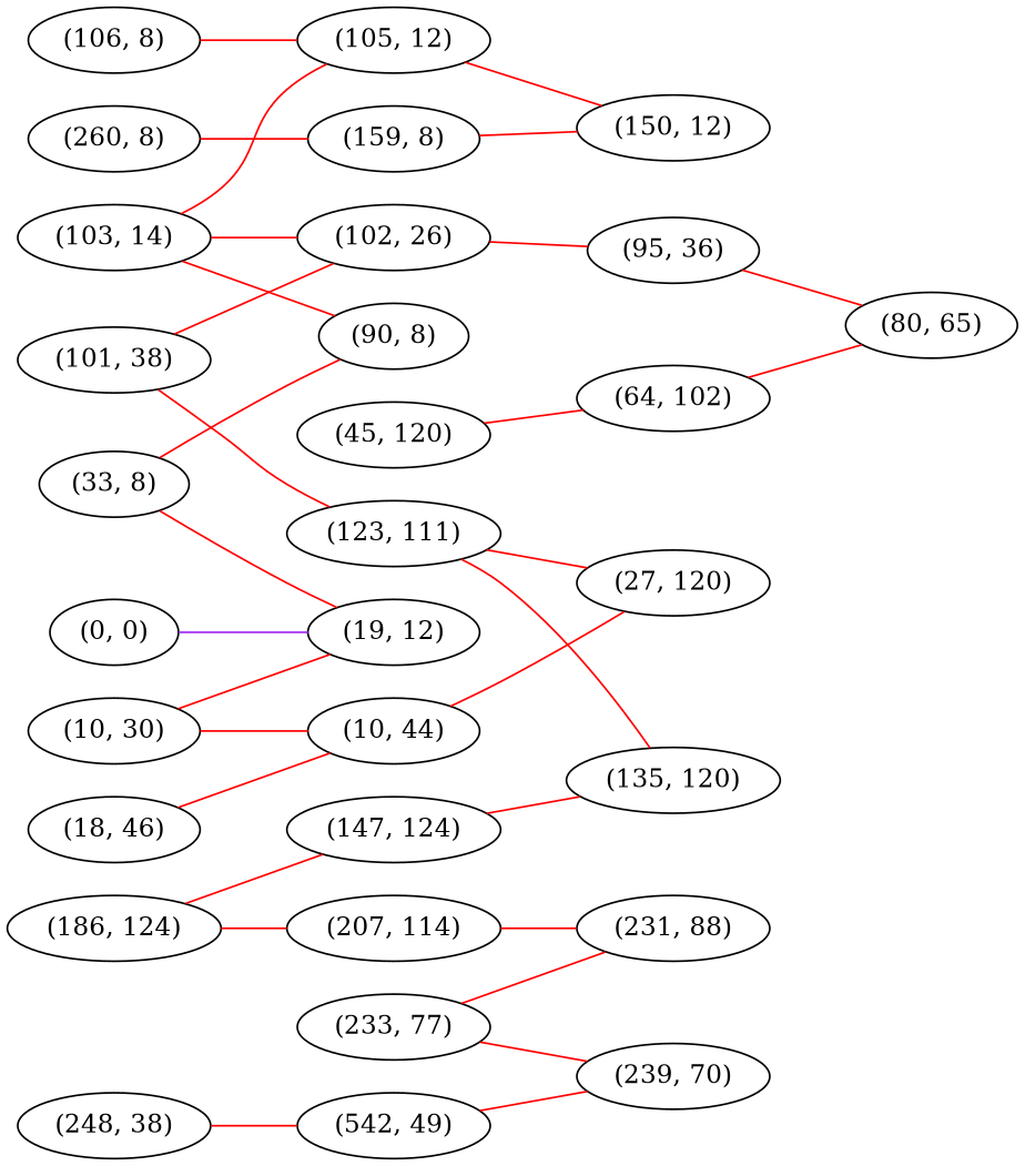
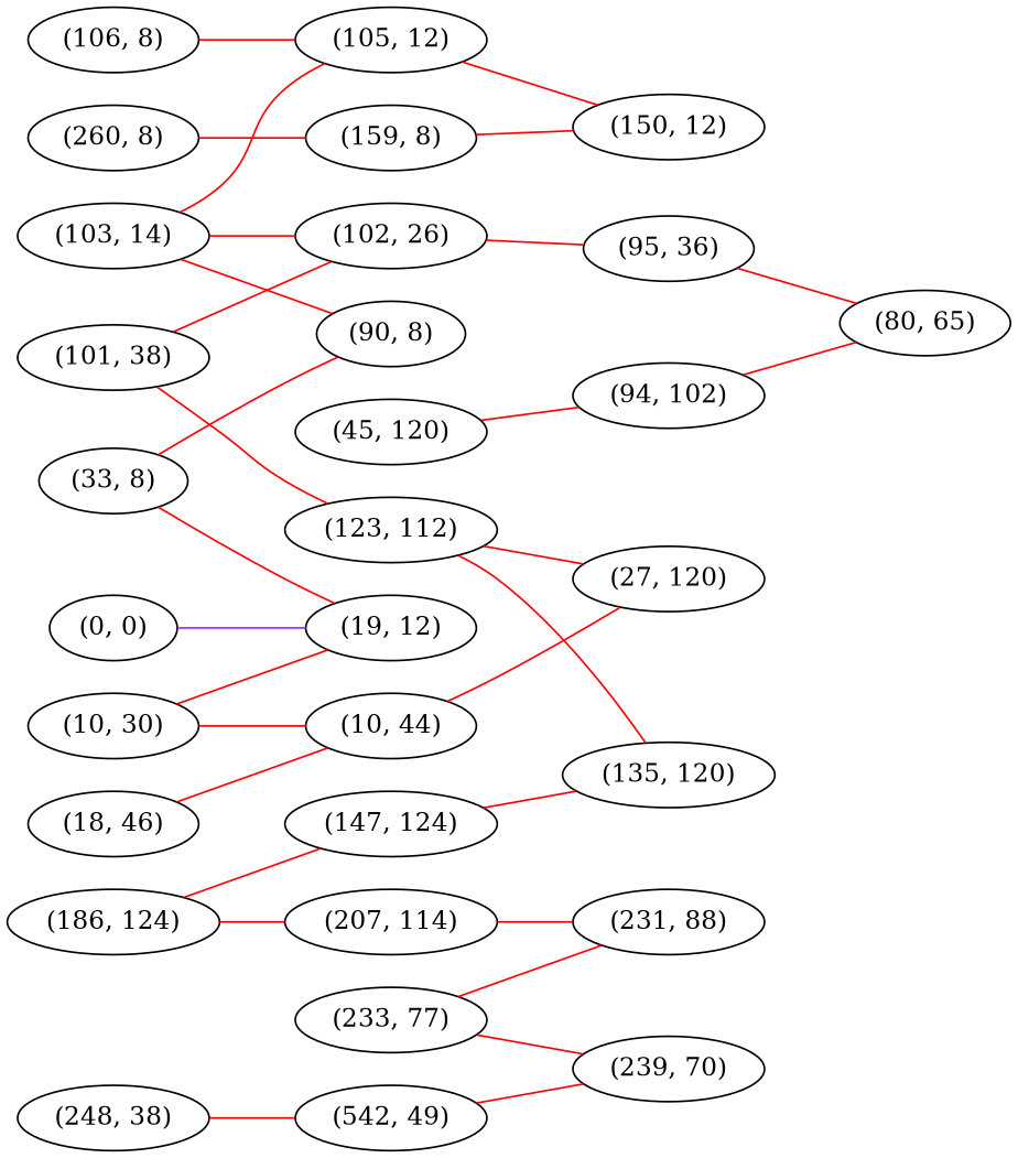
  graph {
    fontname="DejaVu Serif"
    rankdir=LR
    node [fontname="DejaVu Serif"]
    edge [color=red fontname="DejaVu Serif" weight=1]
    "(106, 8)"
    "(105, 12)"
    "(150, 12)"
    "(233, 77)"
    "(231, 88)"
    "(239, 70)"
    "(45, 120)"
-   "(64, 102)"
+   "(64, 102)" [label="(94, 102)"]
    "(80, 65)"
    "(260, 8)"
    "(159, 8)"
    "(101, 38)"
-   "(123, 112)" [label="(123, 111)"]
+   "(123, 112)"
    "(102, 26)"
    "(27, 120)"
    "(135, 120)"
    "(95, 36)"
    "(186, 124)"
    "(207, 114)"
    "(147, 124)"
    "(33, 8)"
    "(90, 8)"
    "(19, 12)"
    "(103, 14)"
    "(10, 30)"
    "(10, 44)"
    n27 [label="(542, 49)"]
    "(248, 38)"
    "(0, 0)"
    "(18, 46)"
    "(106, 8)" -- "(105, 12)"
    "(105, 12)" -- "(150, 12)"
    "(233, 77)" -- "(231, 88)"
    "(233, 77)" -- "(239, 70)"
    "(45, 120)" -- "(64, 102)"
    "(64, 102)" -- "(80, 65)"
    "(260, 8)" -- "(159, 8)"
    "(159, 8)" -- "(150, 12)"
    "(101, 38)" -- "(123, 112)"
    "(101, 38)" -- "(102, 26)"
    "(123, 112)" -- "(27, 120)"
    "(123, 112)" -- "(135, 120)"
    "(102, 26)" -- "(95, 36)"
    "(95, 36)" -- "(80, 65)"
    "(186, 124)" -- "(207, 114)"
    "(186, 124)" -- "(147, 124)"
    "(207, 114)" -- "(231, 88)"
    "(147, 124)" -- "(135, 120)"
    "(33, 8)" -- "(90, 8)"
    "(33, 8)" -- "(19, 12)"
    "(103, 14)" -- "(105, 12)"
    "(103, 14)" -- "(102, 26)"
    "(103, 14)" -- "(90, 8)"
    "(10, 30)" -- "(19, 12)"
    "(10, 30)" -- "(10, 44)"
    "(10, 44)" -- "(27, 120)"
    n27 -- "(239, 70)"
    "(248, 38)" -- n27
    "(0, 0)" -- "(19, 12)" [color=purple weight=4]
    "(18, 46)" -- "(10, 44)"
  }
